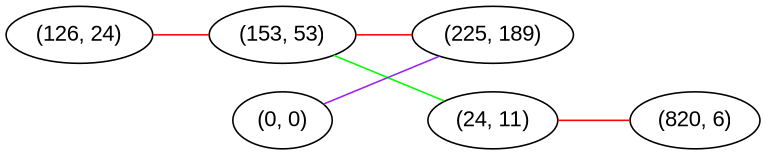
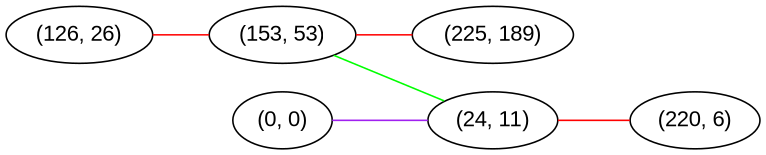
  graph {
    fontname="Liberation Sans"
    rankdir=LR
    node [fontname="Liberation Sans"]
    edge [color=red fontname="Liberation Sans" weight=1]
    n1 [label="(153, 53)"]
-   "(126, 26)" [label="(126, 24)"]
+   "(126, 26)"
    n3 [label="(225, 189)"]
    "(24, 11)"
-   "(220, 6)" [label="(820, 6)"]
+   "(220, 6)"
    "(0, 0)"
    n1 -- n3
    n1 -- "(24, 11)" [color=green weight=2]
    "(126, 26)" -- n1
    "(24, 11)" -- "(220, 6)"
-   "(0, 0)" -- n3 [color=purple weight=4]
+   "(0, 0)" -- "(24, 11)" [color=purple weight=4]
  }
